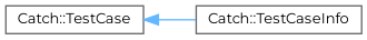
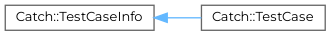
  digraph {
    rankdir=LR
    fontname=Montserrat
    node [color=grey40 fillcolor=white fontname=Montserrat fontsize=10 shape=box style=filled]
    n1 [height=0.2 label="Catch::TestCaseInfo" width=0.4]
    n2 [height=0.2 label="Catch::TestCase" width=0.4]
-   n2 -> n1 [color=steelblue1 dir=back fontname=Montserrat fontsize=10 labelfontname=Helvetica labelfontsize=10 style=solid]
+   n1 -> n2 [color=steelblue1 dir=back fontname=Montserrat fontsize=10 labelfontname=Helvetica labelfontsize=10 style=solid]
  }
